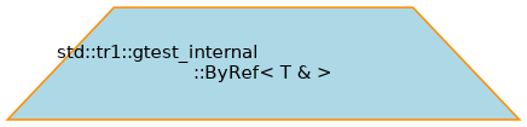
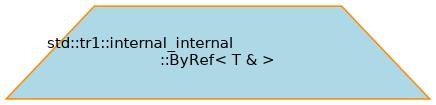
  digraph {
    rankdir=LR
-   n1 [color=darkorange fillcolor=lightblue fontname=Helvetica fontsize=10 height=0.2 label="std::tr1::gtest_internal\l::ByRef\< T & \>" shape=trapezium style=filled width=0.4]
+   n1 [color=darkorange fillcolor=lightblue fontname=Helvetica fontsize=10 height=0.2 label="std::tr1::internal_internal\l::ByRef\< T & \>" shape=trapezium style=filled width=0.4]
  }
